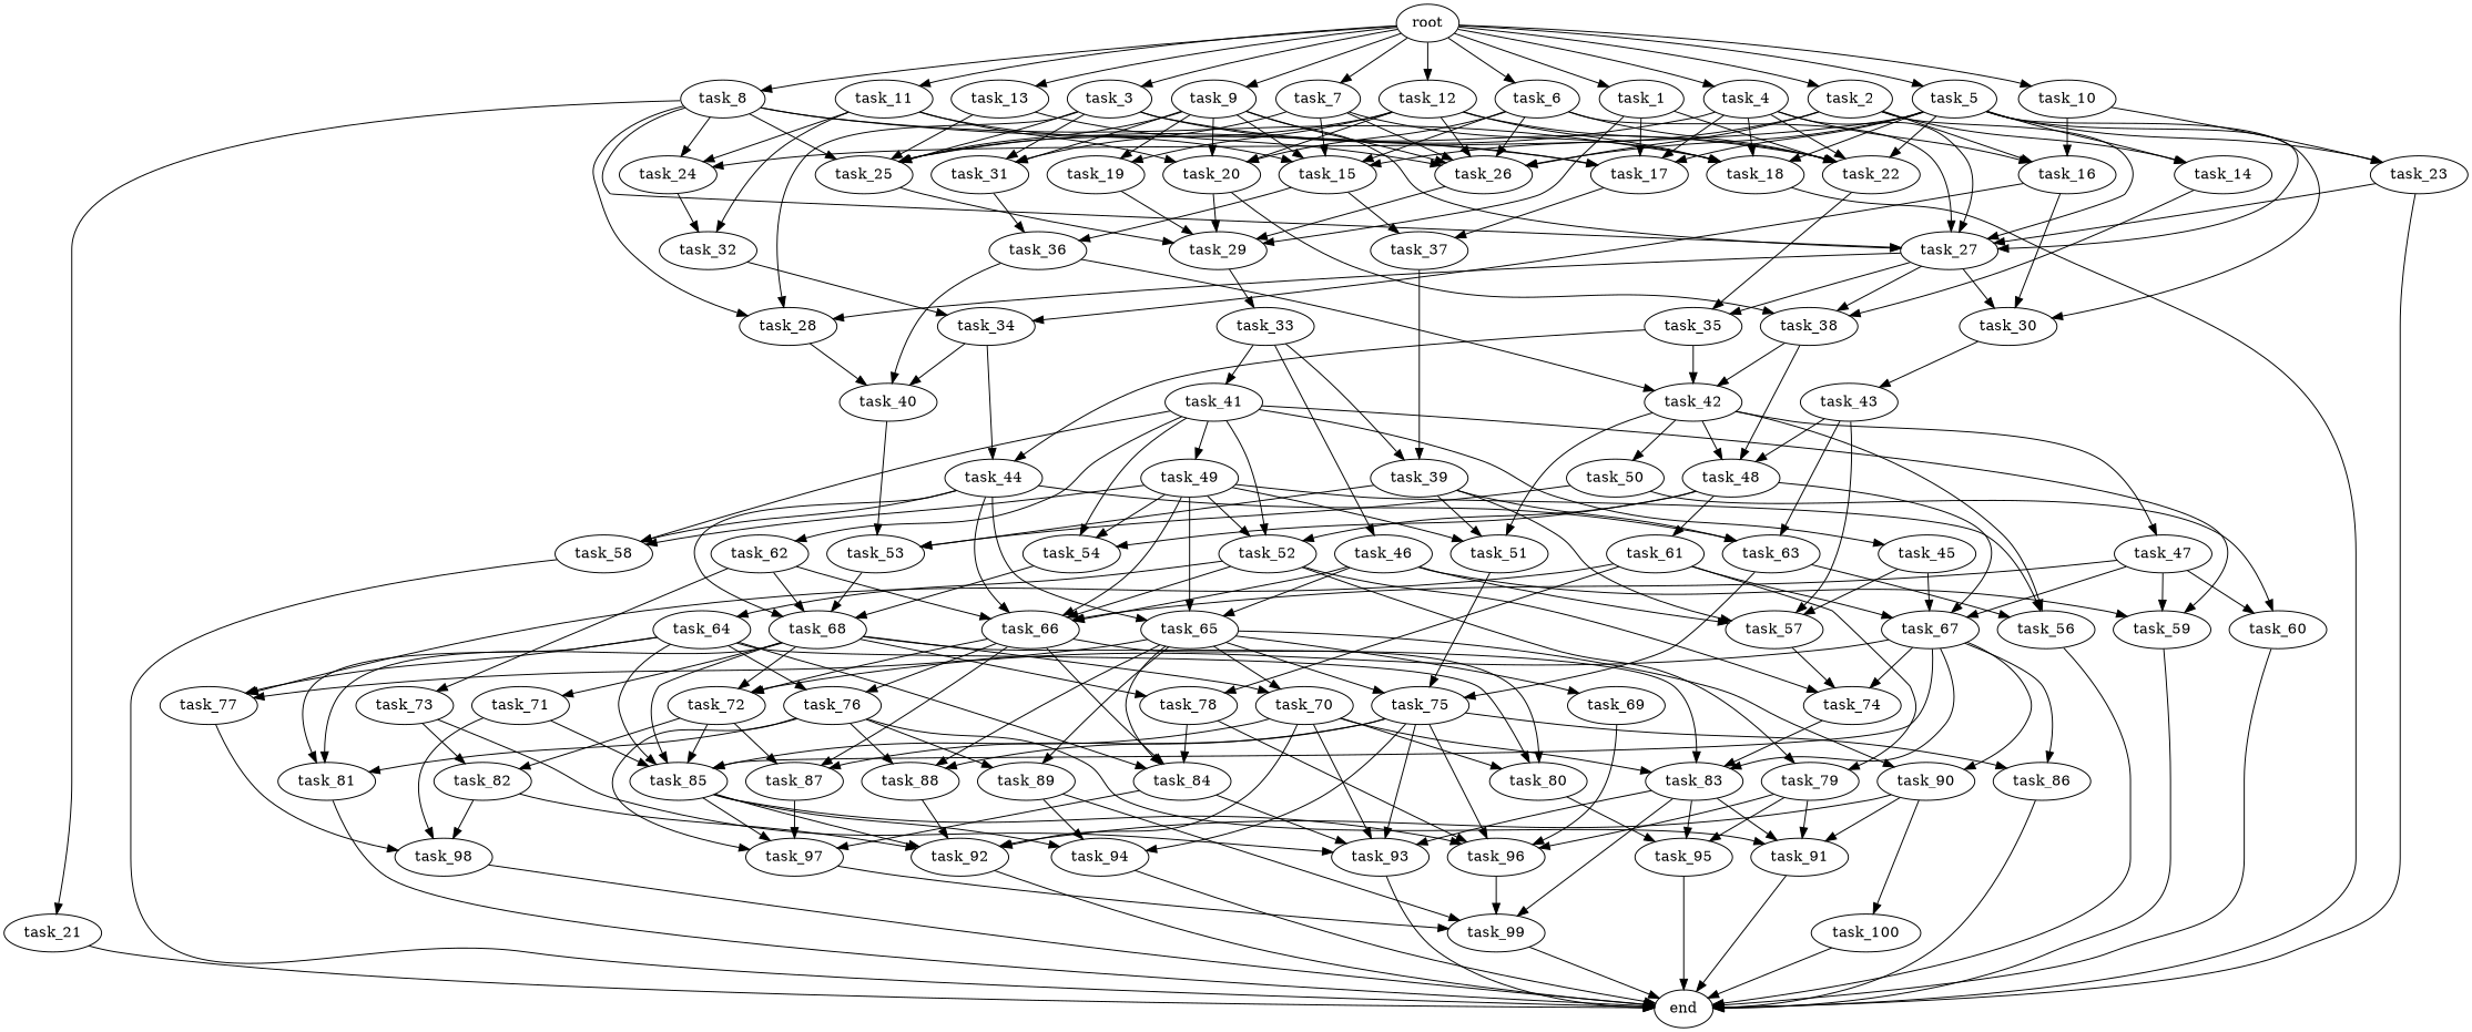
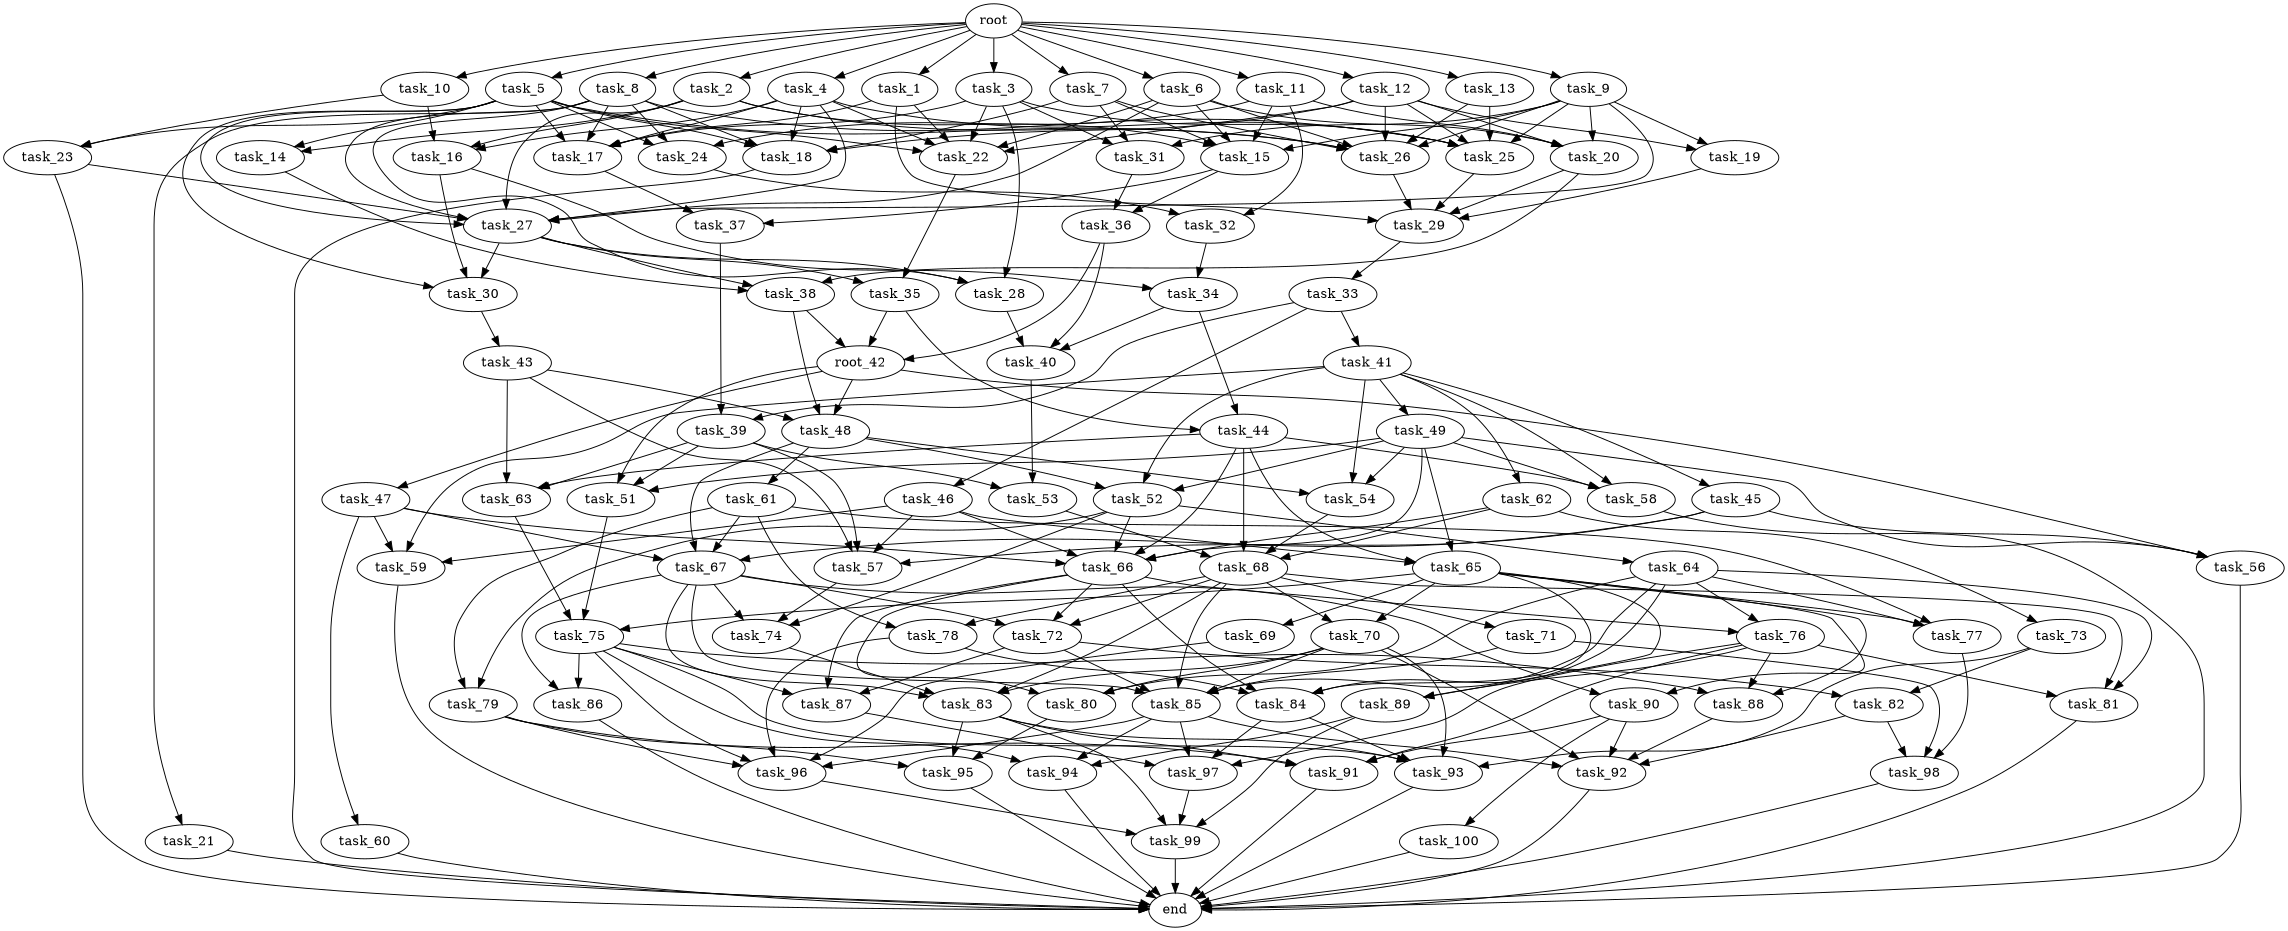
  digraph {
    task_68
    task_85
    task_71
    task_83
    task_81
    task_72
    task_78
    task_70
    task_92
    task_94
    task_96
    task_97
    task_98
    task_93
    task_91
    task_95
    task_99
    end
    task_87
    task_82
    task_84
    task_80
    task_59
    task_35
    task_44
-   task_42
+   task_42 [label=root_42]
    task_65
    task_63
    task_66
    task_58
    task_47
    task_48
-   task_50
    task_56
    task_51
    task_28
    task_40
    task_53
    task_88
    task_77
    task_89
    task_75
    task_90
    task_69
    task_76
    task_36
    task_24
    task_32
    task_34
    task_67
    task_60
    task_74
    task_86
    task_22
    task_38
    task_52
    task_54
    task_61
    task_2
    task_26
    task_14
    task_15
    task_16
    task_27
    task_29
    task_37
    task_30
    task_100
    task_33
    root
    task_9
    task_4
    task_1
    task_10
    task_6
    task_12
    task_13
    task_3
    task_7
    task_8
    task_5
    task_11
    task_19
    task_31
    task_25
    task_20
    task_18
    task_17
    task_23
    task_21
    task_41
    task_49
    task_62
    task_45
    task_73
    task_57
    task_79
    task_64
    task_46
    task_39
    task_43
    task_68 -> task_85
    task_68 -> task_71
    task_68 -> task_83
    task_68 -> task_81
    task_68 -> task_72
    task_68 -> task_78
    task_68 -> task_70
    task_85 -> task_92
    task_85 -> task_94
    task_85 -> task_96
    task_85 -> task_97
    task_71 -> task_85
    task_71 -> task_98
    task_83 -> task_93
    task_83 -> task_91
    task_83 -> task_95
    task_83 -> task_99
    task_81 -> end
    task_72 -> task_85
    task_72 -> task_87
    task_72 -> task_82
    task_78 -> task_96
    task_78 -> task_84
    task_70 -> task_85
    task_70 -> task_83
    task_70 -> task_92
    task_70 -> task_93
    task_70 -> task_80
    task_92 -> end
    task_94 -> end
    task_96 -> task_99
    task_97 -> task_99
    task_98 -> end
    task_93 -> end
    task_91 -> end
    task_95 -> end
    task_99 -> end
    task_87 -> task_97
    task_82 -> task_92
    task_82 -> task_98
    task_84 -> task_97
    task_84 -> task_93
    task_80 -> task_95
    task_59 -> end
    task_35 -> task_44
    task_35 -> task_42
    task_44 -> task_68
    task_44 -> task_65
    task_44 -> task_63
    task_44 -> task_66
    task_44 -> task_58
    task_42 -> task_47
    task_42 -> task_48
-   task_42 -> task_50
    task_42 -> task_56
    task_42 -> task_51
    task_65 -> task_70
    task_65 -> task_84
    task_65 -> task_88
    task_65 -> task_77
    task_65 -> task_89
    task_65 -> task_75
    task_65 -> task_90
    task_65 -> task_69
    task_63 -> task_75
    task_66 -> task_72
    task_66 -> task_87
    task_66 -> task_84
    task_66 -> task_80
    task_66 -> task_76
    task_58 -> end
    task_47 -> task_59
    task_47 -> task_66
    task_47 -> task_67
    task_47 -> task_60
    task_48 -> task_67
    task_48 -> task_52
    task_48 -> task_54
    task_48 -> task_61
-   task_50 -> task_53
-   task_50 -> task_60
    task_56 -> end
    task_51 -> task_75
    task_28 -> task_40
    task_40 -> task_53
    task_53 -> task_68
    task_88 -> task_92
    task_77 -> task_98
    task_89 -> task_94
    task_89 -> task_99
    task_75 -> task_94
    task_75 -> task_96
    task_75 -> task_93
    task_75 -> task_87
    task_75 -> task_88
    task_75 -> task_86
    task_90 -> task_92
    task_90 -> task_91
    task_90 -> task_100
    task_69 -> task_96
    task_76 -> task_81
    task_76 -> task_97
    task_76 -> task_91
    task_76 -> task_88
    task_76 -> task_89
    task_36 -> task_42
    task_36 -> task_40
    task_24 -> task_32
    task_32 -> task_34
    task_34 -> task_44
    task_34 -> task_40
    task_67 -> task_85
    task_67 -> task_83
    task_67 -> task_72
    task_67 -> task_90
    task_67 -> task_74
    task_67 -> task_86
    task_60 -> end
    task_74 -> task_83
    task_86 -> end
    task_22 -> task_35
    task_38 -> task_42
    task_38 -> task_48
    task_52 -> task_66
    task_52 -> task_74
    task_52 -> task_79
    task_52 -> task_64
    task_54 -> task_68
    task_61 -> task_78
    task_61 -> task_77
    task_61 -> task_67
    task_61 -> task_79
    task_2 -> task_26
    task_2 -> task_14
    task_2 -> task_15
    task_2 -> task_16
    task_2 -> task_27
    task_26 -> task_29
    task_14 -> task_38
    task_15 -> task_36
    task_15 -> task_37
    task_16 -> task_34
    task_16 -> task_30
    task_27 -> task_35
    task_27 -> task_28
    task_27 -> task_38
    task_27 -> task_30
    task_29 -> task_33
    task_37 -> task_39
    task_30 -> task_43
    task_100 -> end
    task_33 -> task_41
    task_33 -> task_46
    task_33 -> task_39
    root -> task_2
    root -> task_9
    root -> task_4
    root -> task_1
    root -> task_10
    root -> task_6
    root -> task_12
    root -> task_13
    root -> task_3
    root -> task_7
    root -> task_8
    root -> task_5
    root -> task_11
    task_9 -> task_26
    task_9 -> task_15
    task_9 -> task_27
    task_9 -> task_19
    task_9 -> task_31
    task_9 -> task_25
    task_9 -> task_20
    task_4 -> task_22
    task_4 -> task_16
    task_4 -> task_27
    task_4 -> task_25
    task_4 -> task_18
    task_4 -> task_17
    task_1 -> task_22
    task_1 -> task_29
    task_1 -> task_17
    task_10 -> task_16
    task_10 -> task_23
    task_6 -> task_22
    task_6 -> task_26
    task_6 -> task_15
    task_6 -> task_27
    task_6 -> task_20
    task_12 -> task_22
    task_12 -> task_26
    task_12 -> task_19
    task_12 -> task_25
    task_12 -> task_20
    task_12 -> task_18
    task_13 -> task_26
    task_13 -> task_25
    task_3 -> task_28
    task_3 -> task_22
    task_3 -> task_31
    task_3 -> task_25
    task_3 -> task_17
    task_7 -> task_26
    task_7 -> task_15
    task_7 -> task_31
    task_7 -> task_18
    task_8 -> task_28
    task_8 -> task_24
    task_8 -> task_27
    task_8 -> task_25
    task_8 -> task_18
    task_8 -> task_17
    task_8 -> task_21
    task_5 -> task_24
    task_5 -> task_22
    task_5 -> task_26
    task_5 -> task_14
    task_5 -> task_27
    task_5 -> task_30
    task_5 -> task_18
    task_5 -> task_17
    task_5 -> task_23
    task_11 -> task_24
    task_11 -> task_32
    task_11 -> task_15
    task_11 -> task_20
    task_19 -> task_29
    task_31 -> task_36
    task_25 -> task_29
    task_20 -> task_38
    task_20 -> task_29
    task_18 -> end
    task_17 -> task_37
    task_23 -> end
    task_23 -> task_27
    task_21 -> end
    task_41 -> task_59
    task_41 -> task_58
    task_41 -> task_52
    task_41 -> task_54
    task_41 -> task_49
    task_41 -> task_62
    task_41 -> task_45
    task_49 -> task_65
    task_49 -> task_66
    task_49 -> task_58
    task_49 -> task_56
    task_49 -> task_51
    task_49 -> task_52
    task_49 -> task_54
    task_62 -> task_68
    task_62 -> task_66
    task_62 -> task_73
-   task_63 -> task_56
+   task_45 -> task_56
    task_45 -> task_67
    task_45 -> task_57
    task_73 -> task_93
    task_73 -> task_82
    task_57 -> task_74
    task_79 -> task_96
    task_79 -> task_91
    task_79 -> task_95
    task_64 -> task_85
    task_64 -> task_81
    task_64 -> task_84
    task_64 -> task_80
    task_64 -> task_77
    task_64 -> task_76
    task_46 -> task_59
    task_46 -> task_65
    task_46 -> task_66
    task_46 -> task_57
    task_39 -> task_63
    task_39 -> task_51
    task_39 -> task_53
    task_39 -> task_57
    task_43 -> task_63
    task_43 -> task_48
    task_43 -> task_57
  }
